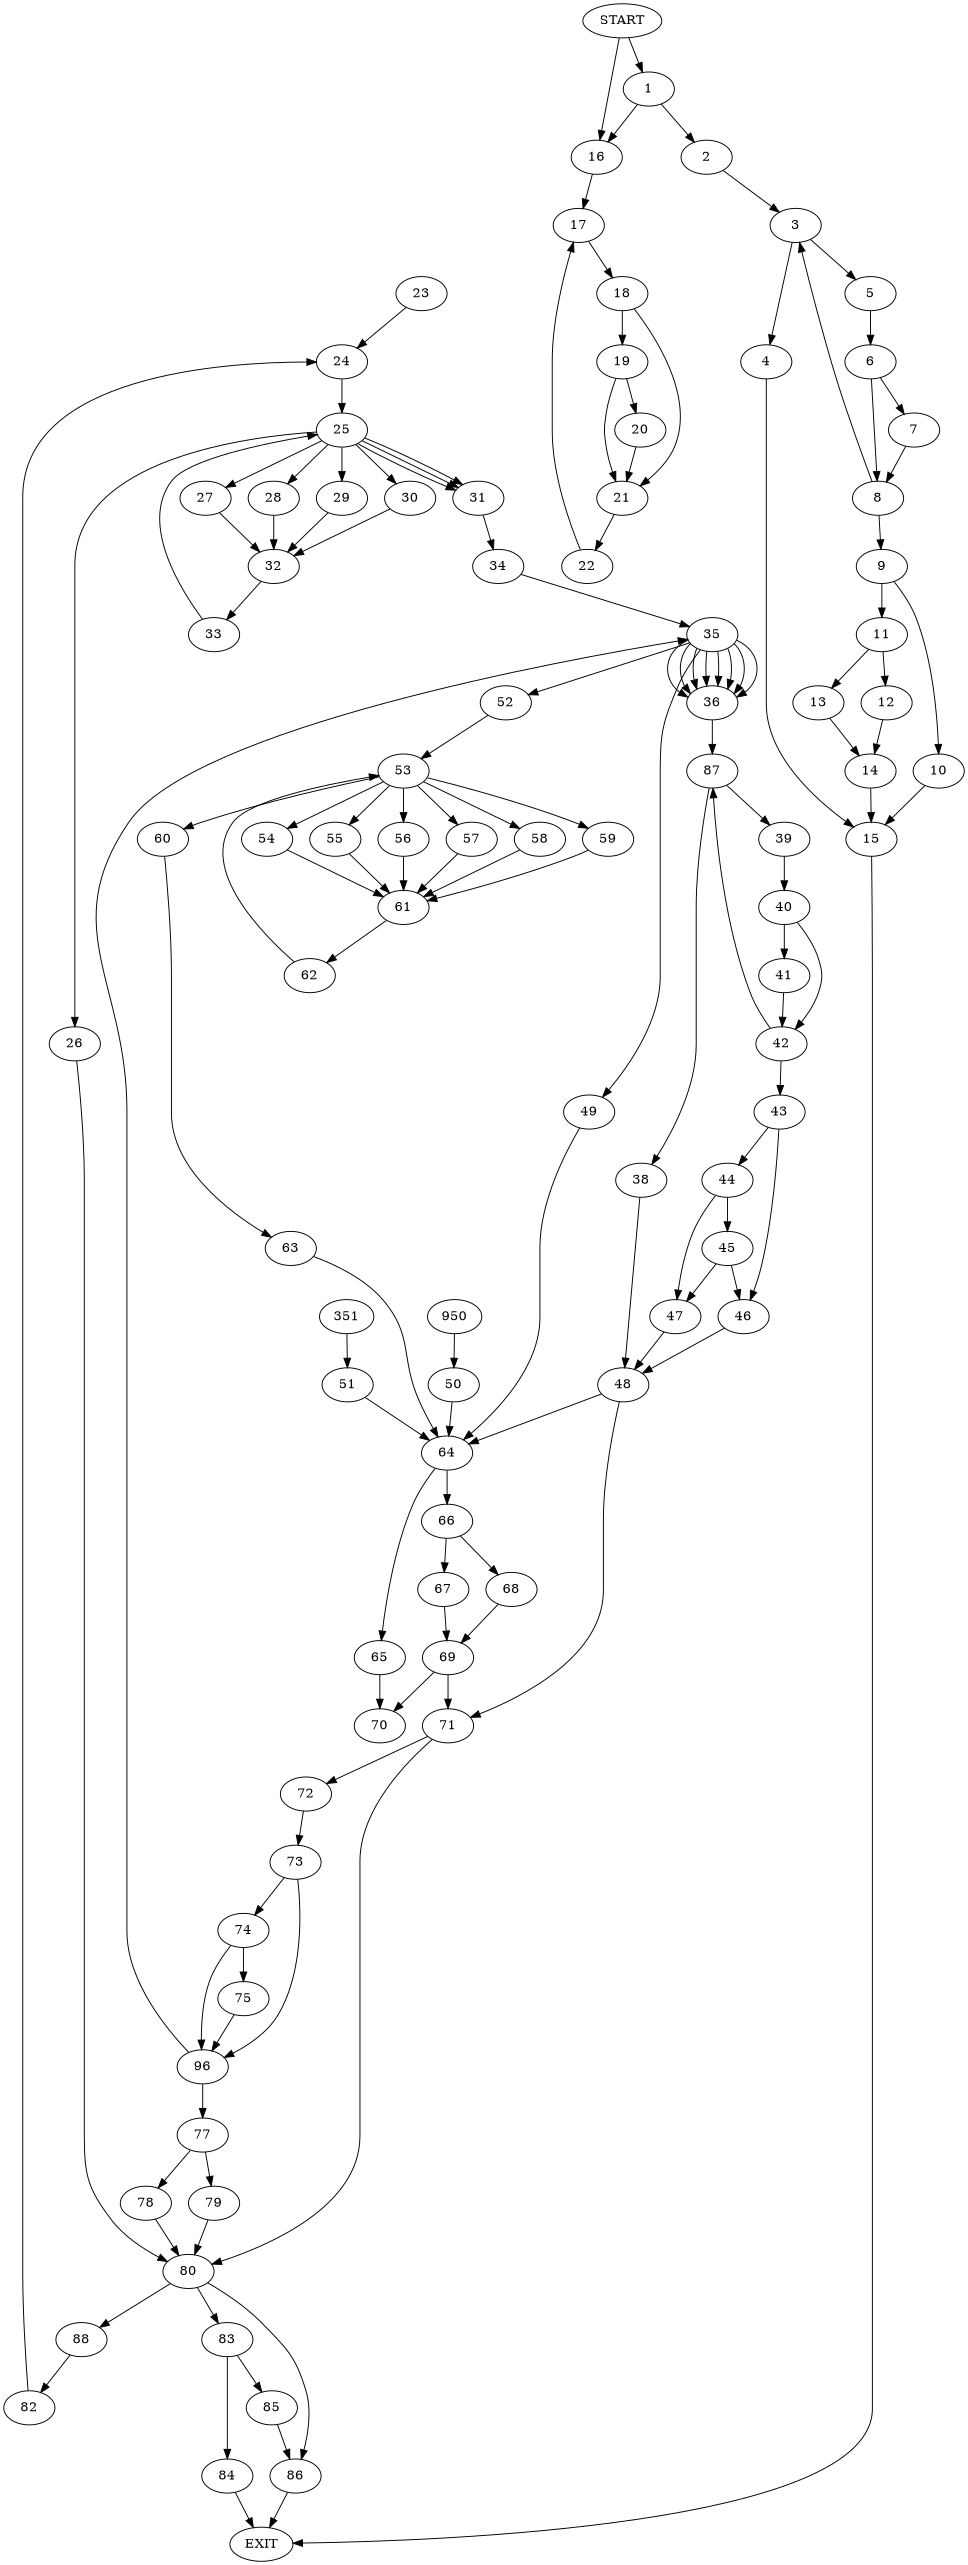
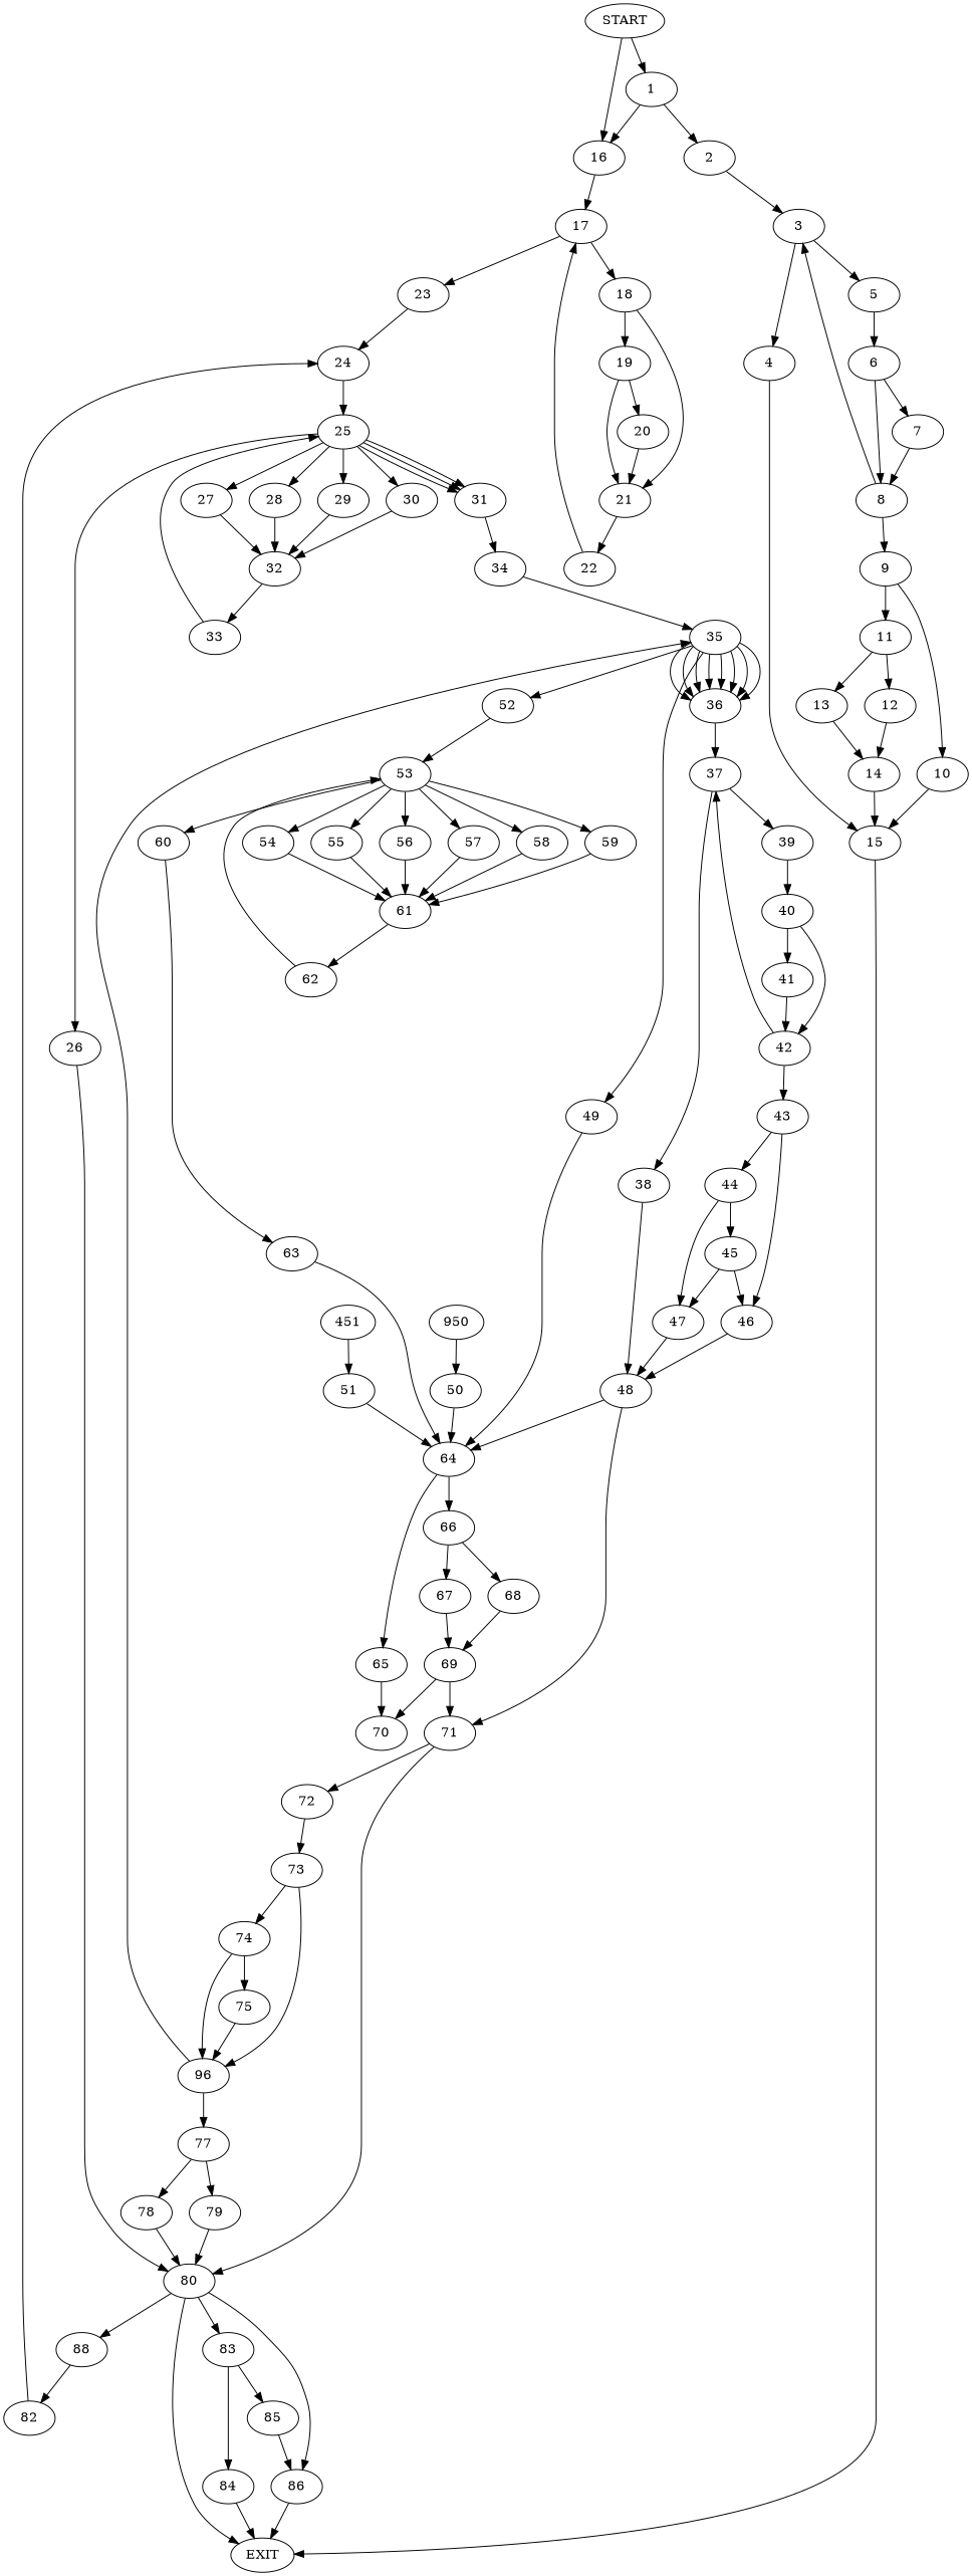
  digraph {
    n1 [label=START]
    1
    16
    2
    17
    3
    4
    5
    15
    6
    n11 [label=EXIT]
    7
    8
    9
    10
    11
    12
    13
    14
    18
    23
    19
    21
    24
    20
    22
    25
    26
    27
    28
    29
    30
    31
    80
    32
    34
    n37 [label=88]
    83
    86
    33
    35
    36
    49
    52
-   37 [label=87]
+   37
    64
    53
    38
    39
    48
    40
    71
    41
    42
    43
    44
    46
    45
    47
    65
    66
    72
    50
    51
    54
    55
    56
    57
    58
    59
    60
    61
    63
    62
    70
    67
    68
    69
    73
    74
    n81 [label=96]
    75
    77
    78
    79
    82
    84
    85
    n89 [label=950]
-   351
+   351 [label=451]
    n1 -> 1
    n1 -> 16
    1 -> 16
    1 -> 2
    16 -> 17
    2 -> 3
    17 -> 18
+   17 -> 23
    3 -> 4
    3 -> 5
    4 -> 15
    5 -> 6
    15 -> n11
    6 -> 7
    6 -> 8
    7 -> 8
    8 -> 3
    8 -> 9
    9 -> 10
    9 -> 11
    10 -> 15
    11 -> 12
    11 -> 13
    12 -> 14
    13 -> 14
    14 -> 15
    18 -> 19
    18 -> 21
    23 -> 24
    19 -> 21
    19 -> 20
    21 -> 22
    24 -> 25
    20 -> 21
    22 -> 17
    25 -> 26
    25 -> 27
    25 -> 28 [tailport=s2]
    25 -> 29 [tailport=s3]
    25 -> 30 [tailport=s4]
    25 -> 31 [tailport=s5]
    25 -> 31 [tailport=s6]
    25 -> 31 [tailport=s7]
    26 -> 80
    27 -> 32
    28 -> 32
    29 -> 32
    30 -> 32
    31 -> 34
+   80 -> n11
    80 -> n37
    80 -> 83 [tailport=s2]
    80 -> 86 [tailport=s3]
    32 -> 33
    34 -> 35
    n37 -> 82
    83 -> 84
    83 -> 85
    86 -> n11
    33 -> 25
    35 -> 36
    35 -> 36 [tailport=s2]
    35 -> 36 [tailport=s3]
    35 -> 36 [tailport=s4]
    35 -> 36 [tailport=s5]
    35 -> 36 [tailport=s6]
    35 -> 36 [tailport=s7]
    35 -> 36 [tailport=s8]
    35 -> 49 [tailport=s9]
    35 -> 52
    36 -> 37
    49 -> 64
    52 -> 53
    37 -> 38
    37 -> 39
    64 -> 65
    64 -> 66
    53 -> 54
    53 -> 55 [tailport=s2]
    53 -> 56 [tailport=s3]
    53 -> 57 [tailport=s4]
    53 -> 58 [tailport=s5]
    53 -> 59 [tailport=s6]
    53 -> 60
    38 -> 48
    39 -> 40
    48 -> 64
    48 -> 71
    40 -> 41
    40 -> 42
    71 -> 80
    71 -> 72
    41 -> 42
    42 -> 37
    42 -> 43
    43 -> 44
    43 -> 46
    44 -> 45
    44 -> 47
    46 -> 48
    45 -> 46
    45 -> 47
    47 -> 48
    65 -> 70
    66 -> 67
    66 -> 68
    72 -> 73
    50 -> 64
    51 -> 64
    54 -> 61
    55 -> 61
    56 -> 61
    57 -> 61
    58 -> 61
    59 -> 61
    60 -> 63
    61 -> 62
    63 -> 64
    62 -> 53
    67 -> 69
    68 -> 69
    69 -> 71
    69 -> 70
    73 -> 74
    73 -> n81
    74 -> n81
    74 -> 75
    n81 -> 35
    n81 -> 77
    75 -> n81
    77 -> 78
    77 -> 79
    78 -> 80
    79 -> 80
    82 -> 24
    84 -> n11
    85 -> 86
    n89 -> 50
    351 -> 51
  }
